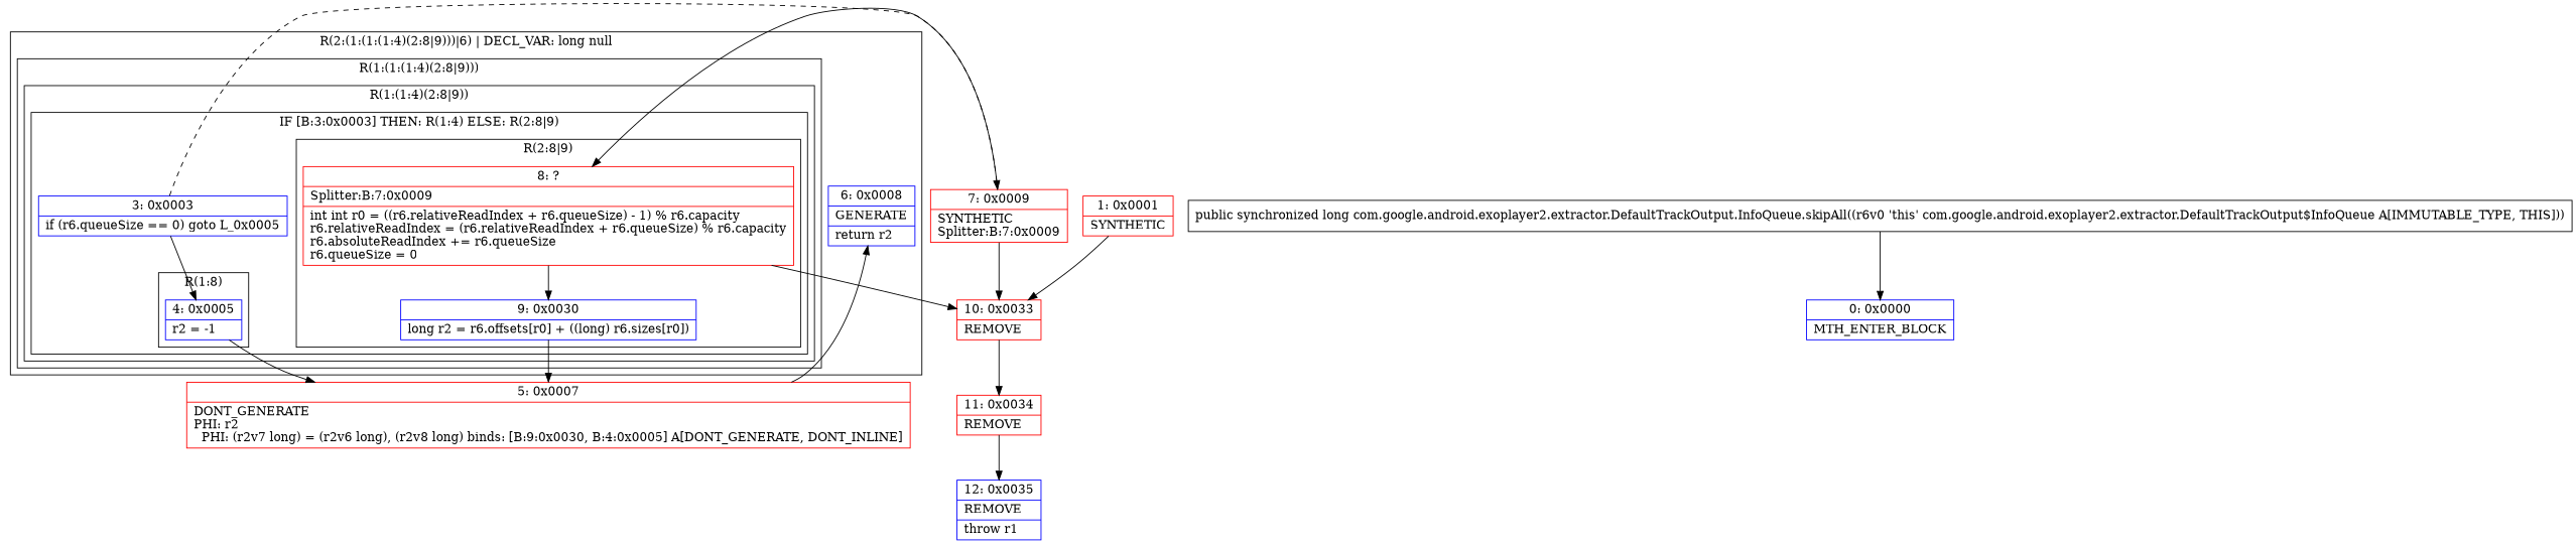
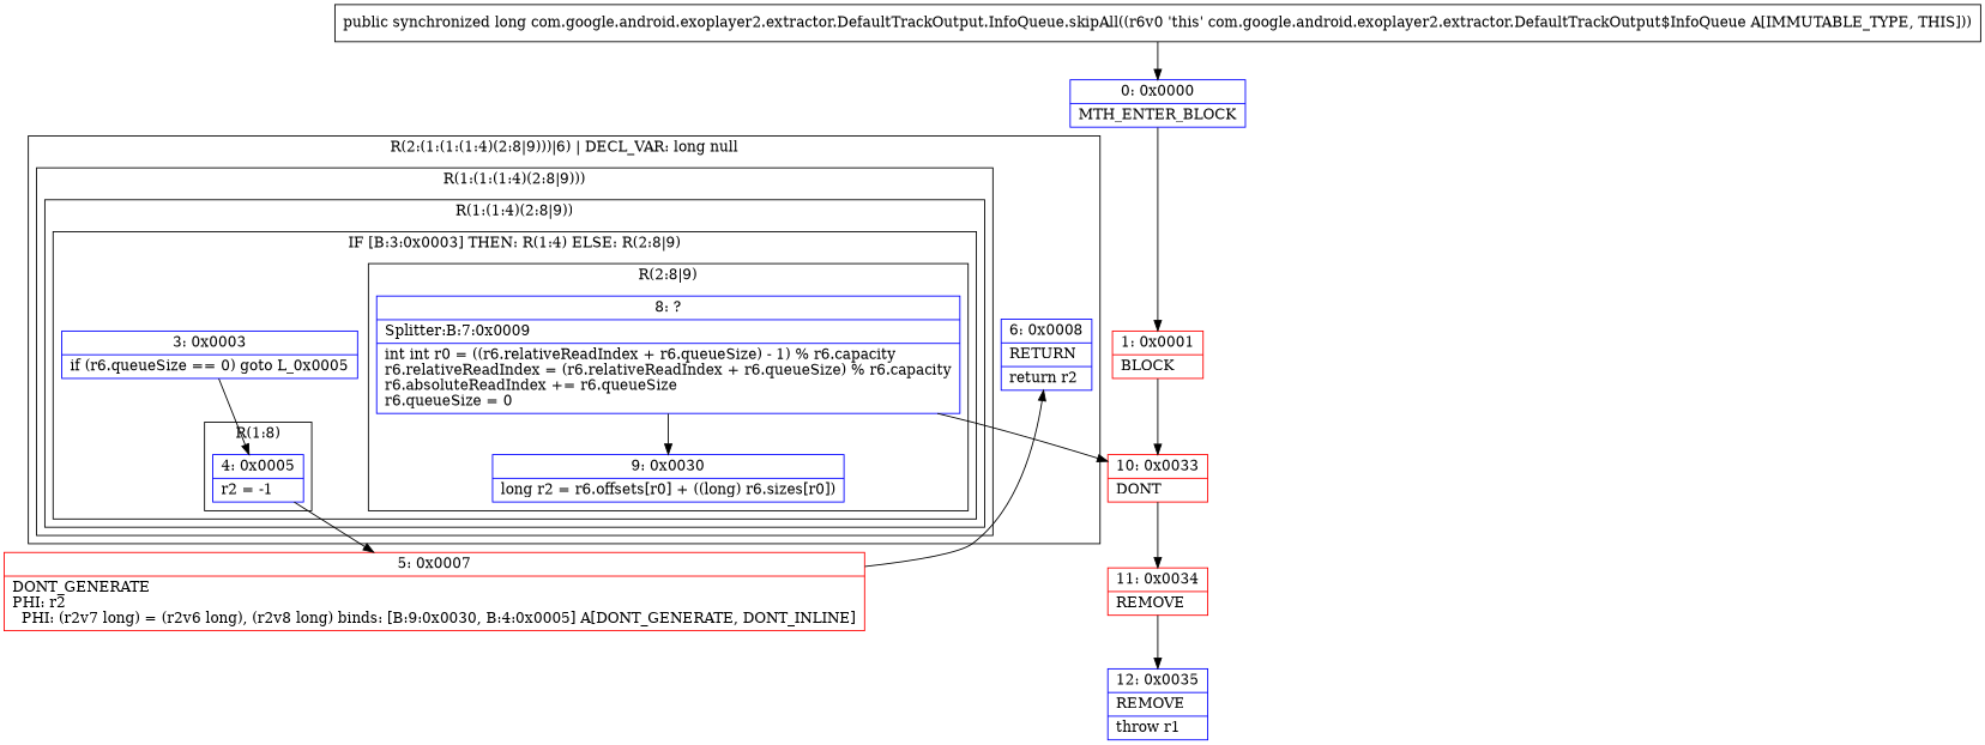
  digraph {
    node [color=blue shape=record]
    n1 [label="{4\:\ 0x0005|r2 = \-1\l}"]
-   n2 [color=red label="{8\:\ ?|Splitter:B:7:0x0009\l|int int r0 = ((r6.relativeReadIndex + r6.queueSize) \- 1) % r6.capacity\lr6.relativeReadIndex = (r6.relativeReadIndex + r6.queueSize) % r6.capacity\lr6.absoluteReadIndex += r6.queueSize\lr6.queueSize = 0\l}"]
+   n2 [label="{8\:\ ?|Splitter:B:7:0x0009\l|int int r0 = ((r6.relativeReadIndex + r6.queueSize) \- 1) % r6.capacity\lr6.relativeReadIndex = (r6.relativeReadIndex + r6.queueSize) % r6.capacity\lr6.absoluteReadIndex += r6.queueSize\lr6.queueSize = 0\l}"]
    n3 [label="{9\:\ 0x0030|long r2 = r6.offsets[r0] + ((long) r6.sizes[r0])\l}"]
    n4 [label="{3\:\ 0x0003|if (r6.queueSize == 0) goto L_0x0005\l}"]
-   n5 [label="{6\:\ 0x0008|GENERATE\l|return r2\l}"]
+   n5 [label="{6\:\ 0x0008|RETURN\l|return r2\l}"]
    n6 [color=red label="{5\:\ 0x0007|DONT_GENERATE\lPHI: r2 \l  PHI: (r2v7 long) = (r2v6 long), (r2v8 long) binds: [B:9:0x0030, B:4:0x0005] A[DONT_GENERATE, DONT_INLINE]\l}"]
-   n7 [color=red label="{10\:\ 0x0033|REMOVE\l}"]
-   n8 [color=red label="{7\:\ 0x0009|SYNTHETIC\lSplitter:B:7:0x0009\l}"]
+   n7 [color=red label="{10\:\ 0x0033|DONT\l}"]
    n9 [color=red label="{11\:\ 0x0034|REMOVE\l}"]
    n10 [label="{0\:\ 0x0000|MTH_ENTER_BLOCK\l}"]
-   n11 [color=red label="{1\:\ 0x0001|SYNTHETIC\l}"]
+   n11 [color=red label="{1\:\ 0x0001|BLOCK\l}"]
    n12 [label="{12\:\ 0x0035|REMOVE\l|throw r1\l}"]
    n13 [label="{public synchronized long com.google.android.exoplayer2.extractor.DefaultTrackOutput.InfoQueue.skipAll((r6v0 'this' com.google.android.exoplayer2.extractor.DefaultTrackOutput$InfoQueue A[IMMUTABLE_TYPE, THIS])) }" color=""]
    subgraph cluster_1 {
      label="R(2:(1:(1:(1:4)(2:8|9)))|6) | DECL_VAR: long null\l"
      n5
      subgraph cluster_2 {
        label="R(1:(1:(1:4)(2:8|9)))"
        subgraph cluster_3 {
          label="R(1:(1:4)(2:8|9))"
          subgraph cluster_4 {
            label="IF [B:3:0x0003] THEN: R(1:4) ELSE: R(2:8|9)"
            n4
            subgraph cluster_5 {
              label="R(1:8)"
              n1
            }
            subgraph cluster_6 {
              label="R(2:8|9)"
              n2
              n3
            }
          }
        }
      }
    }
    n1 -> n6
    n2 -> n3
    n2 -> n7
-   n3 -> n6
    n4 -> n1
-   n4 -> n8 [style=dashed]
    n6 -> n5
    n7 -> n9
-   n8 -> n2
-   n8 -> n7
    n9 -> n12
+   n10 -> n11
    n11 -> n7
    n13 -> n10
  }
